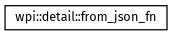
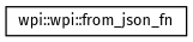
  digraph {
    rankdir=LR
    fontname="Fira Sans"
-   n1 [color=black fillcolor=white fontname="Fira Sans" fontsize=10 height=0.2 label="wpi::detail::from_json_fn" shape=record style=filled width=0.4]
+   n1 [color=black fillcolor=white fontname="Fira Sans" fontsize=10 height=0.2 label="wpi::wpi::from_json_fn" shape=record style=filled width=0.4]
  }
